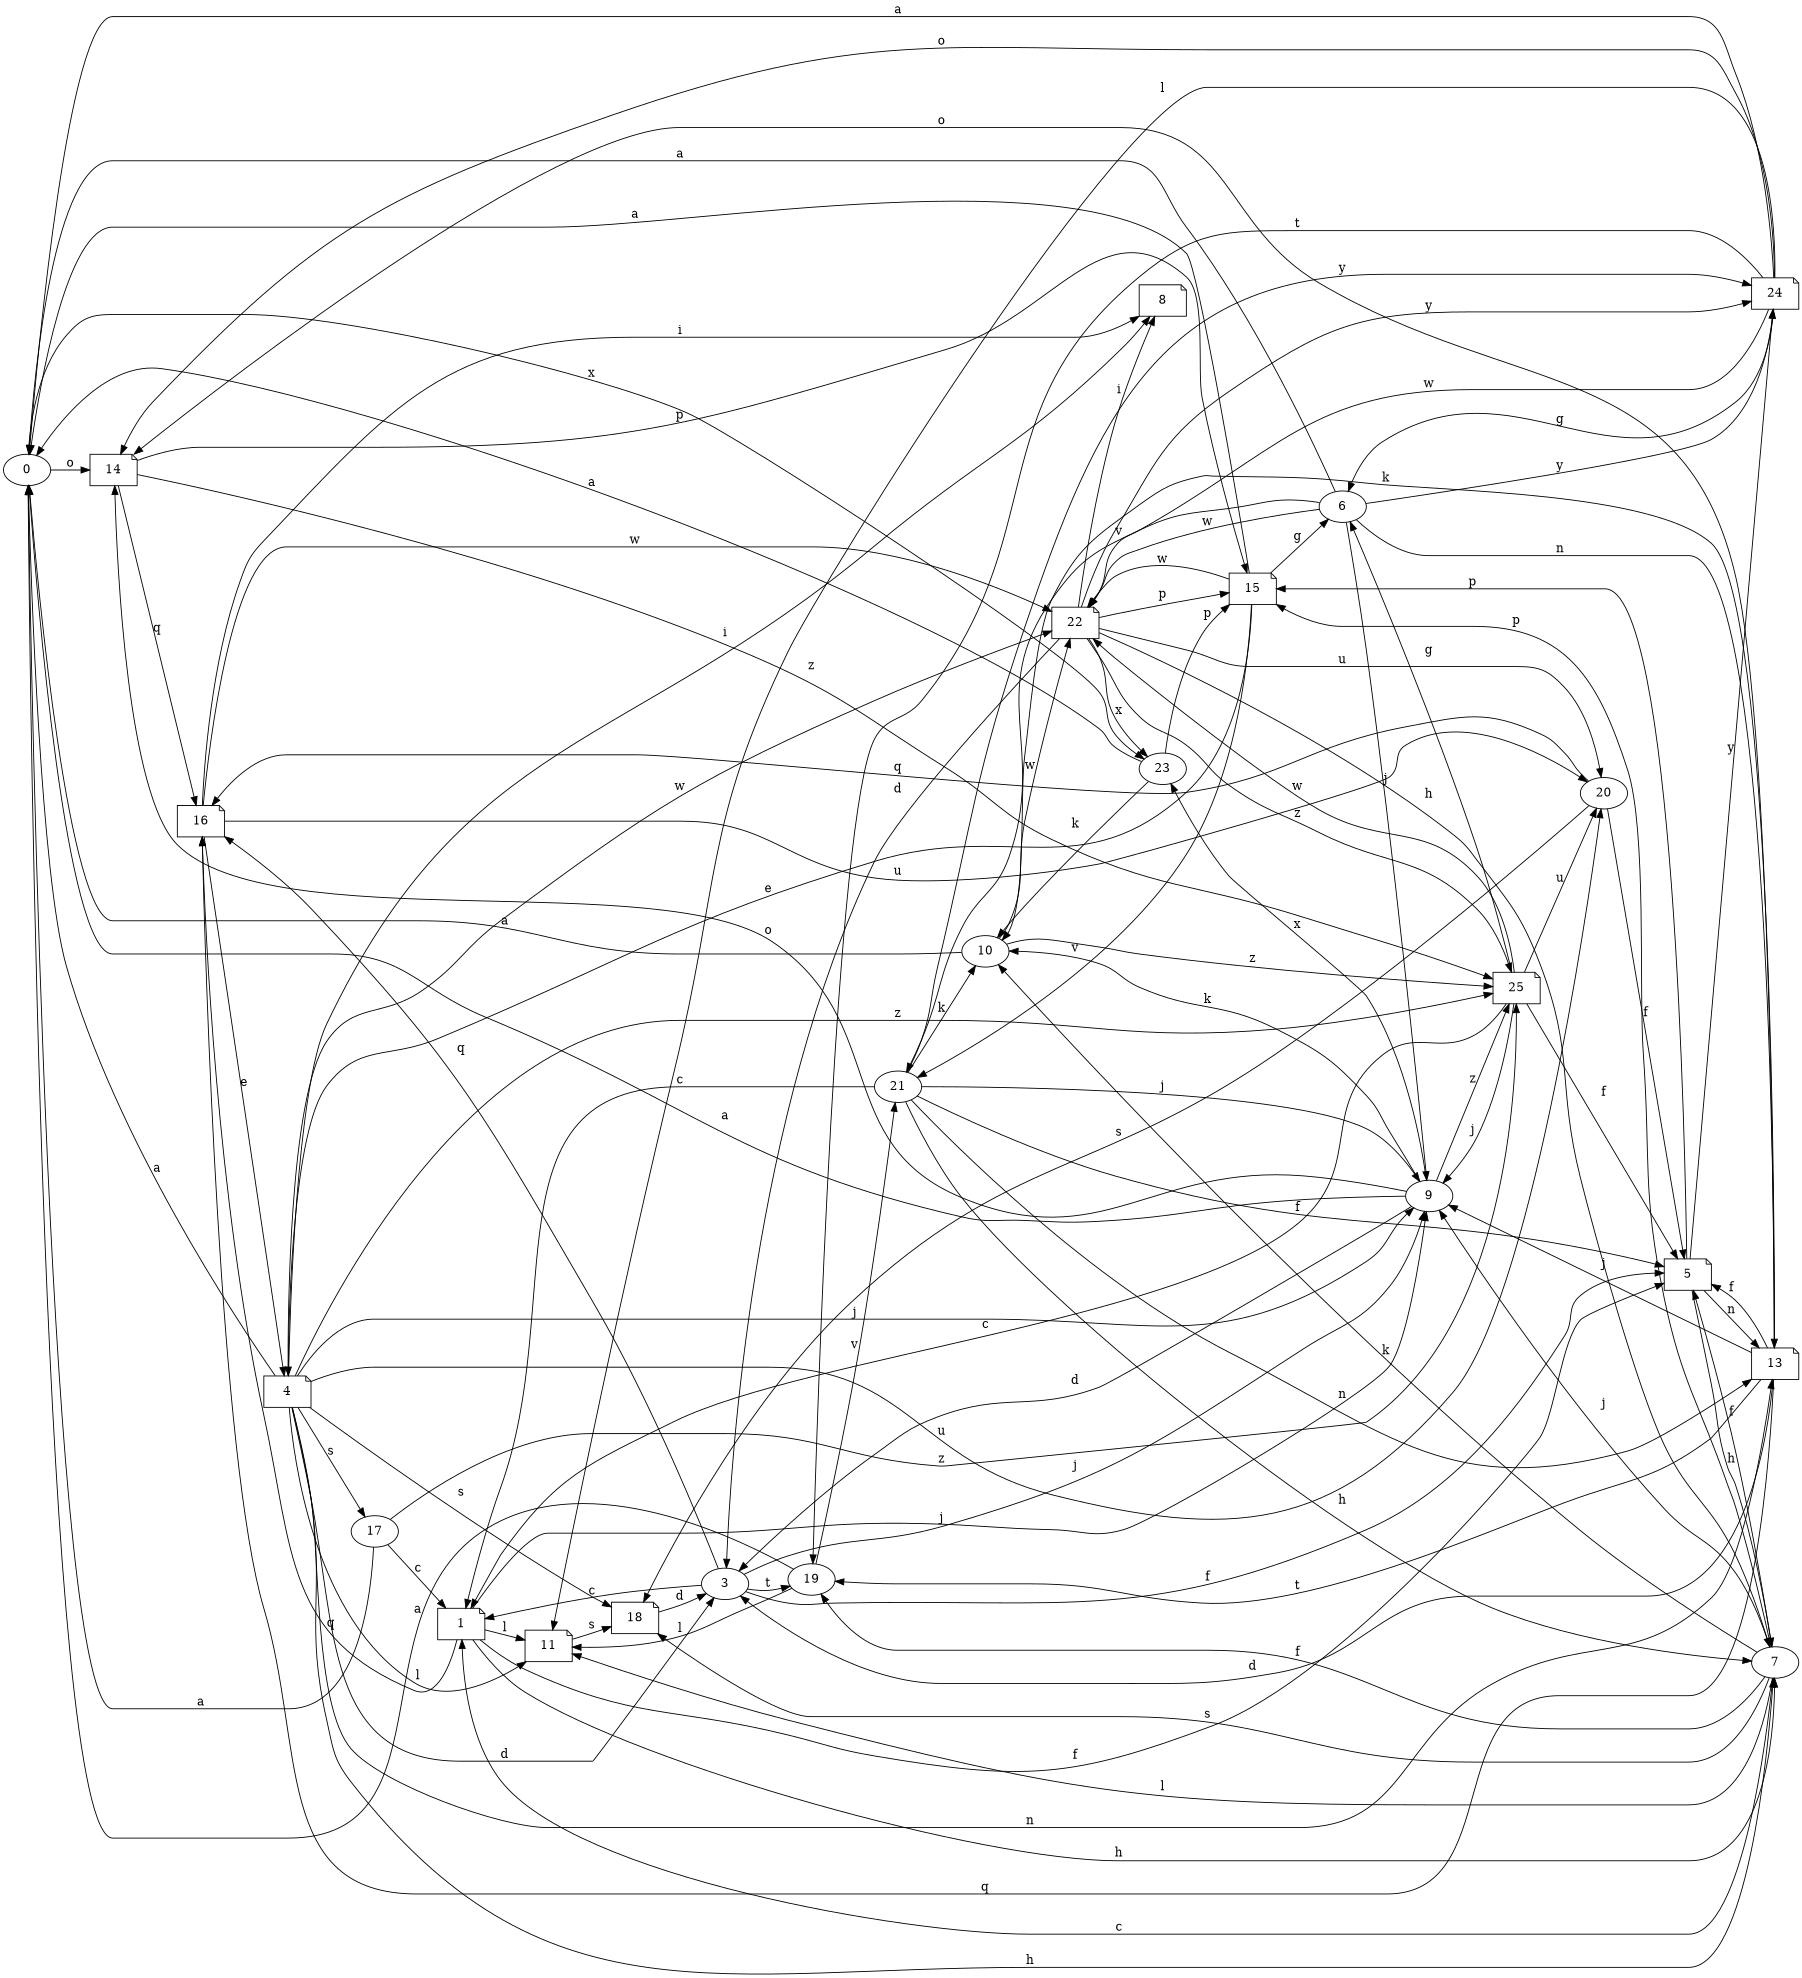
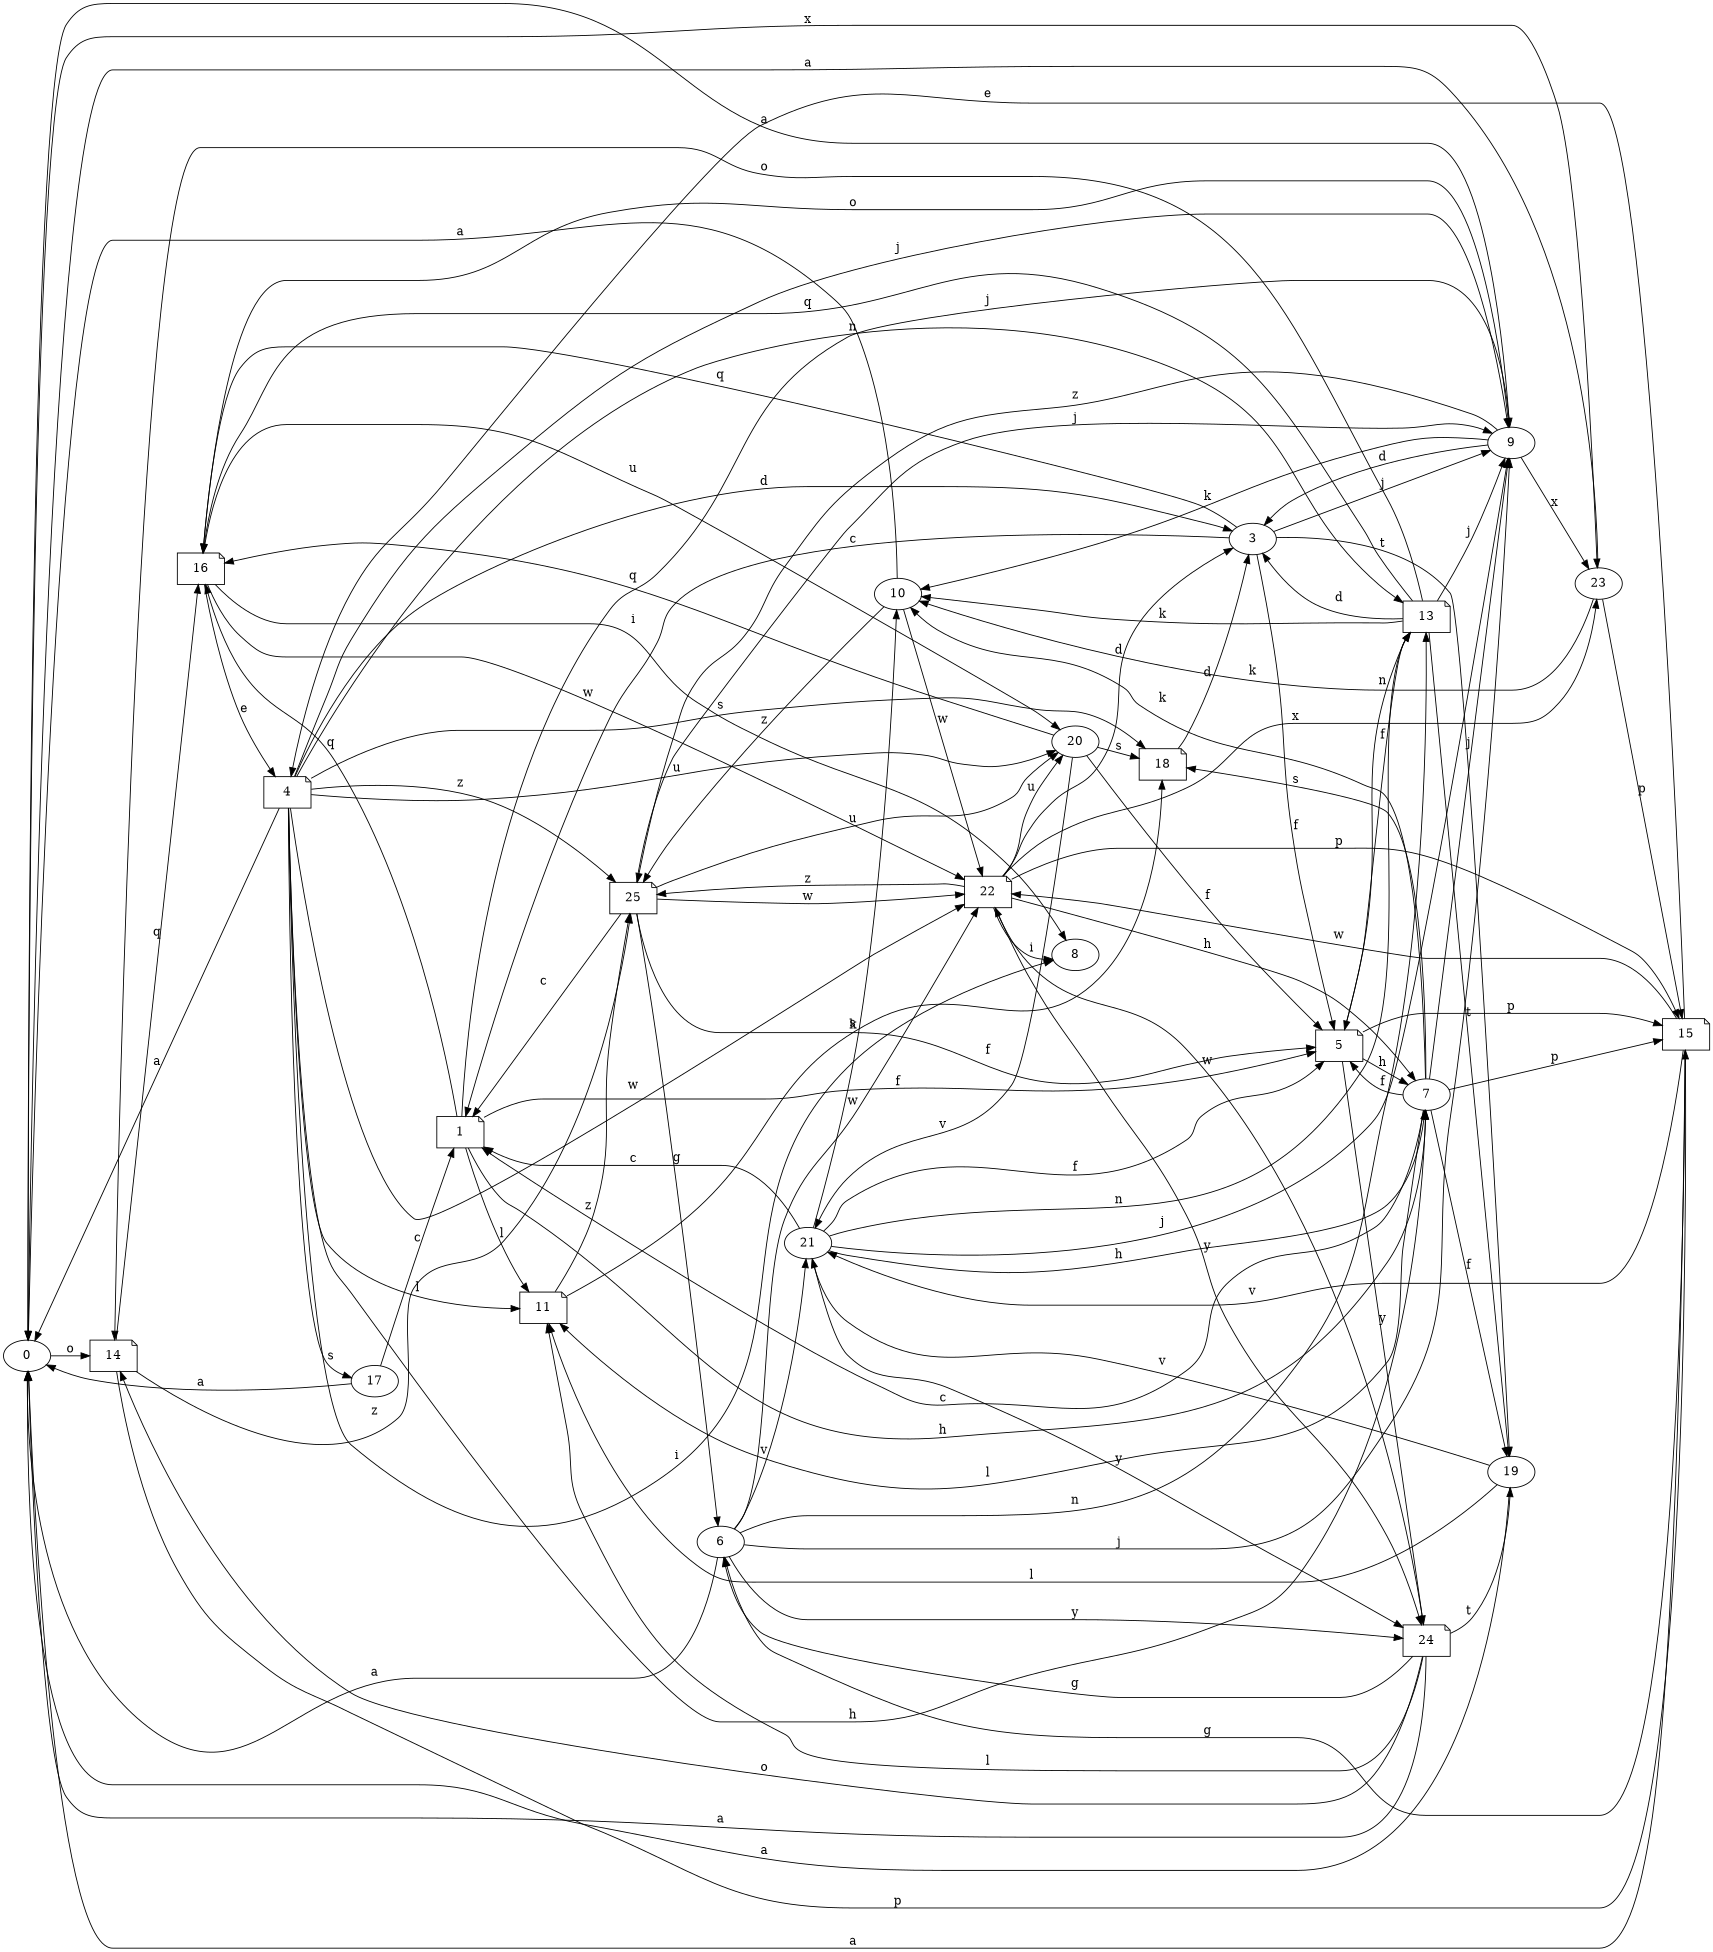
  strict digraph {
    rankdir=LR
    node [shape=note]
    0 [shape=ellipse]
    14
    23 [shape=ellipse]
    16
    25
    15
    10 [shape=ellipse]
    1
    5
    7 [shape=ellipse]
    9 [shape=ellipse]
    11
    13
    24
    19 [shape=ellipse]
    18
    3 [shape=ellipse]
    4
-   8
+   8 [shape=ellipse]
    20 [shape=ellipse]
    22
    21 [shape=ellipse]
    17 [shape=ellipse]
    6 [shape=ellipse]
    0 -> 14 [label=o]
    0 -> 23 [label=x]
    14 -> 16 [label=q]
    14 -> 25 [label=z]
    14 -> 15 [label=p]
    23 -> 0 [label=a]
    23 -> 15 [label=p]
    23 -> 10 [label=k]
    16 -> 4 [label=e]
    16 -> 8 [label=i]
    16 -> 20 [label=u]
    16 -> 22 [label=w]
    25 -> 1 [label=c]
    25 -> 5 [label=f]
    25 -> 9 [label=j]
    25 -> 20 [label=u]
    25 -> 22 [label=w]
    25 -> 6 [label=g]
    15 -> 0 [label=a]
    15 -> 4 [label=e]
    15 -> 22 [label=w]
    15 -> 21 [label=v]
    15 -> 6 [label=g]
    10 -> 0 [label=a]
    10 -> 25 [label=z]
    10 -> 22 [label=w]
    1 -> 16 [label=q]
    1 -> 5 [label=f]
    1 -> 7 [label=h]
    1 -> 9 [label=j]
    1 -> 11 [label=l]
    5 -> 15 [label=p]
    5 -> 7 [label=h]
    5 -> 13 [label=n]
    5 -> 24 [label=y]
    7 -> 15 [label=p]
    7 -> 10 [label=k]
    7 -> 1 [label=c]
    7 -> 5 [label=f]
    7 -> 9 [label=j]
    7 -> 11 [label=l]
    7 -> 19 [label=f]
    7 -> 18 [label=s]
    9 -> 0 [label=a]
-   9 -> 14 [label=o]
+   9 -> 16 [label=o]
    9 -> 23 [label=x]
    9 -> 25 [label=z]
    9 -> 10 [label=k]
    9 -> 3 [label=d]
-   17 -> 25 [label=z]
+   11 -> 25 [label=z]
    11 -> 18 [label=s]
    13 -> 14 [label=o]
    13 -> 16 [label=q]
    13 -> 10 [label=k]
    13 -> 5 [label=f]
    13 -> 9 [label=j]
    13 -> 19 [label=t]
    13 -> 3 [label=d]
    24 -> 0 [label=a]
    24 -> 14 [label=o]
    24 -> 11 [label=l]
    24 -> 19 [label=t]
    24 -> 22 [label=w]
    24 -> 6 [label=g]
    19 -> 0 [label=a]
    19 -> 11 [label=l]
    19 -> 21 [label=v]
    18 -> 3 [label=d]
    3 -> 16 [label=q]
    3 -> 1 [label=c]
    3 -> 5 [label=f]
    3 -> 9 [label=j]
    3 -> 19 [label=t]
    4 -> 0 [label=a]
    4 -> 25 [label=z]
    4 -> 7 [label=h]
    4 -> 9 [label=j]
    4 -> 11 [label=l]
    4 -> 13 [label=n]
    4 -> 18 [label=s]
    4 -> 3 [label=d]
    4 -> 8 [label=i]
    4 -> 20 [label=u]
    4 -> 22 [label=w]
    4 -> 17 [label=s]
    20 -> 16 [label=q]
    20 -> 5 [label=f]
    20 -> 18 [label=s]
+   20 -> 21 [label=v]
    22 -> 23 [label=x]
    22 -> 25 [label=z]
    22 -> 15 [label=p]
    22 -> 7 [label=h]
    22 -> 24 [label=y]
    22 -> 3 [label=d]
    22 -> 8 [label=i]
    22 -> 20 [label=u]
    21 -> 10 [label=k]
    21 -> 1 [label=c]
    21 -> 5 [label=f]
    21 -> 7 [label=h]
    21 -> 9 [label=j]
    21 -> 13 [label=n]
    21 -> 24 [label=y]
    17 -> 0 [label=a]
    17 -> 1 [label=c]
    6 -> 0 [label=a]
    6 -> 9 [label=j]
    6 -> 13 [label=n]
    6 -> 24 [label=y]
    6 -> 22 [label=w]
    6 -> 21 [label=v]
  }
